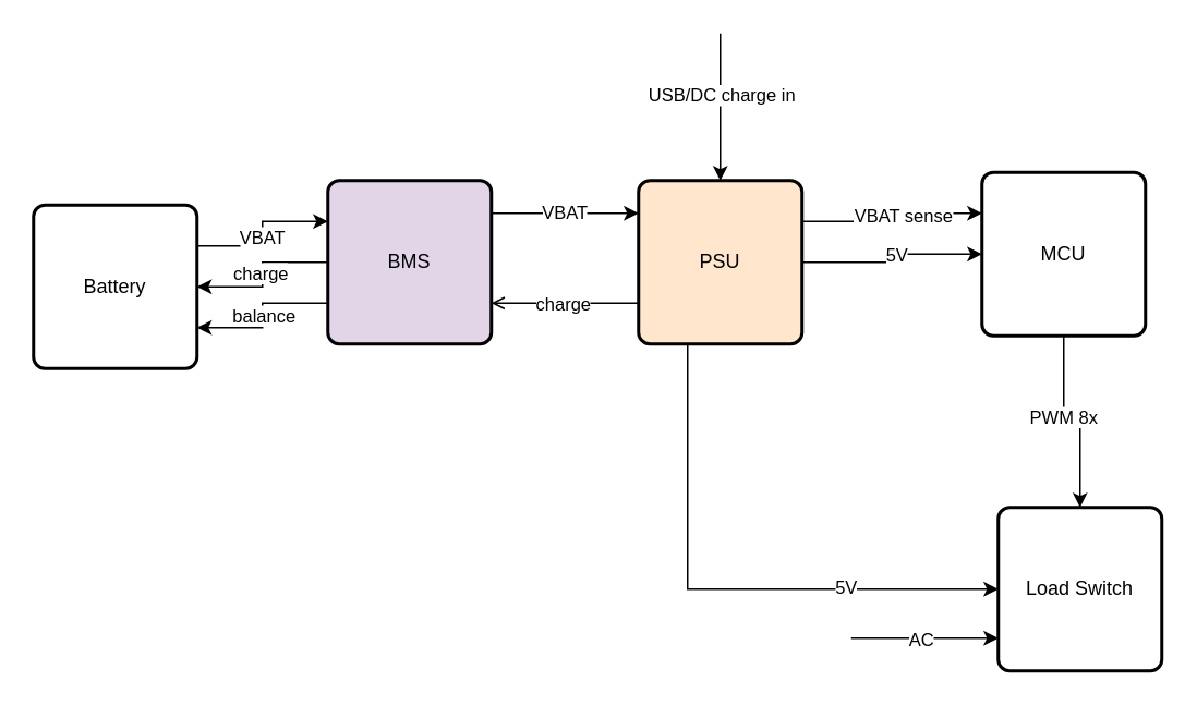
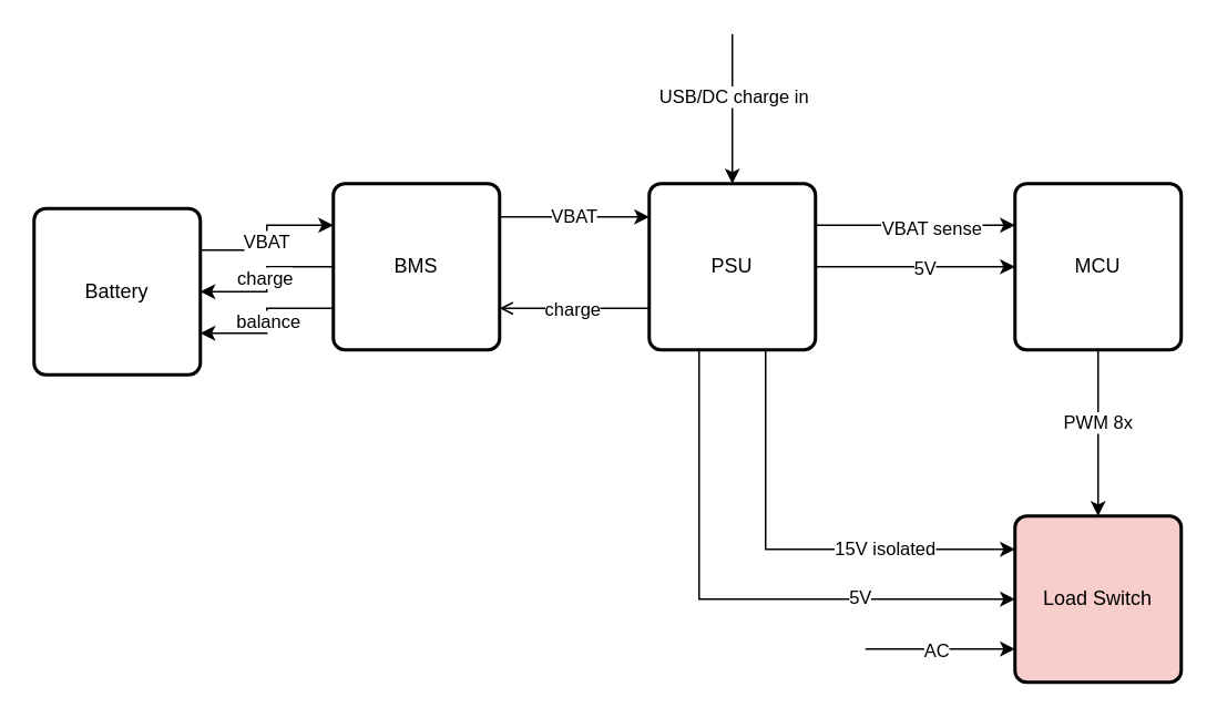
  <mxCell id="0" />
  <mxCell id="1" parent="0" />
  <mxCell id="2" style="edgeStyle=orthogonalEdgeStyle;rounded=0;orthogonalLoop=1;jettySize=auto;html=1;entryX=0.5;entryY=0;entryDx=0;entryDy=0;" parent="1" source="4" target="16" edge="1"><mxGeometry relative="1" as="geometry" /></mxCell>
  <mxCell id="3" value="PWM 8x" style="edgeLabel;html=1;align=center;verticalAlign=middle;resizable=0;points=[];" parent="2" vertex="1" connectable="0"><mxGeometry x="-0.143" y="-1" relative="1" as="geometry"><mxPoint as="offset" /></mxGeometry></mxCell>
- <mxCell id="4" value="MCU" style="rounded=1;whiteSpace=wrap;html=1;absoluteArcSize=1;arcSize=14;strokeWidth=2;" parent="1" vertex="1"><mxGeometry x="600" y="105" width="100" height="100" as="geometry" /></mxCell>
+ <mxCell id="4" value="MCU" style="rounded=1;whiteSpace=wrap;html=1;absoluteArcSize=1;arcSize=14;strokeWidth=2;" parent="1" vertex="1"><mxGeometry x="610" y="110" width="100" height="100" as="geometry" /></mxCell>
  <mxCell id="5" style="edgeStyle=orthogonalEdgeStyle;rounded=0;orthogonalLoop=1;jettySize=auto;html=1;entryX=0;entryY=0.5;entryDx=0;entryDy=0;" parent="1" source="13" target="4" edge="1"><mxGeometry relative="1" as="geometry" /></mxCell>
  <mxCell id="6" value="5V" style="edgeLabel;html=1;align=center;verticalAlign=middle;resizable=0;points=[];" parent="5" vertex="1" connectable="0"><mxGeometry x="0.083" relative="1" as="geometry"><mxPoint as="offset" /></mxGeometry></mxCell>
  <mxCell id="7" style="edgeStyle=orthogonalEdgeStyle;rounded=0;orthogonalLoop=1;jettySize=auto;html=1;exitX=1;exitY=0.25;exitDx=0;exitDy=0;entryX=0;entryY=0.25;entryDx=0;entryDy=0;" parent="1" source="13" target="4" edge="1"><mxGeometry relative="1" as="geometry" /></mxCell>
  <mxCell id="8" value="VBAT sense" style="edgeLabel;html=1;align=center;verticalAlign=middle;resizable=0;points=[];" parent="7" vertex="1" connectable="0"><mxGeometry x="0.152" y="-1" relative="1" as="geometry"><mxPoint as="offset" /></mxGeometry></mxCell>
+ <mxCell id="9" style="edgeStyle=orthogonalEdgeStyle;rounded=0;orthogonalLoop=1;jettySize=auto;html=1;exitX=0.5;exitY=1;exitDx=0;exitDy=0;" parent="1" source="13" target="16" edge="1"><mxGeometry relative="1" as="geometry"><Array as="points"><mxPoint x="460" y="210" /><mxPoint x="460" y="330" /></Array></mxGeometry></mxCell>
+ <mxCell id="10" value="15V isolated" style="edgeLabel;html=1;align=center;verticalAlign=middle;resizable=0;points=[];" parent="9" vertex="1" connectable="0"><mxGeometry x="0.381" y="1" relative="1" as="geometry"><mxPoint x="11" as="offset" /></mxGeometry></mxCell>
  <mxCell id="11" style="edgeStyle=orthogonalEdgeStyle;rounded=0;orthogonalLoop=1;jettySize=auto;html=1;exitX=0;exitY=0.75;exitDx=0;exitDy=0;entryX=1;entryY=0.75;entryDx=0;entryDy=0;endArrow=open;" parent="1" source="13" target="23" edge="1"><mxGeometry relative="1" as="geometry" /></mxCell>
  <mxCell id="12" value="charge" style="edgeLabel;html=1;align=center;verticalAlign=middle;resizable=0;points=[];" parent="11" vertex="1" connectable="0"><mxGeometry x="0.038" relative="1" as="geometry"><mxPoint as="offset" /></mxGeometry></mxCell>
- <mxCell id="13" value="PSU" style="rounded=1;whiteSpace=wrap;html=1;absoluteArcSize=1;arcSize=14;strokeWidth=2;fillColor=#ffe6cc;" parent="1" vertex="1"><mxGeometry x="390" y="110" width="100" height="100" as="geometry" /></mxCell>
+ <mxCell id="13" value="PSU" style="rounded=1;whiteSpace=wrap;html=1;absoluteArcSize=1;arcSize=14;strokeWidth=2;" parent="1" vertex="1"><mxGeometry x="390" y="110" width="100" height="100" as="geometry" /></mxCell>
  <mxCell id="14" style="edgeStyle=orthogonalEdgeStyle;rounded=0;orthogonalLoop=1;jettySize=auto;html=1;flowAnimation=0;shadow=0;entryX=0;entryY=0.5;entryDx=0;entryDy=0;" parent="1" edge="1"><mxGeometry relative="1" as="geometry"><mxPoint x="520" y="390" as="sourcePoint" /><Array as="points"><mxPoint x="570" y="390" /><mxPoint x="570" y="390" /></Array><mxPoint x="610" y="390" as="targetPoint" /></mxGeometry></mxCell>
  <mxCell id="15" value="AC" style="edgeLabel;html=1;align=center;verticalAlign=middle;resizable=0;points=[];" parent="14" vertex="1" connectable="0"><mxGeometry x="-0.067" relative="1" as="geometry"><mxPoint as="offset" /></mxGeometry></mxCell>
- <mxCell id="16" value="Load Switch" style="rounded=1;whiteSpace=wrap;html=1;absoluteArcSize=1;arcSize=14;strokeWidth=2;" parent="1" vertex="1"><mxGeometry x="610" y="310" width="100" height="100" as="geometry" /></mxCell>
+ <mxCell id="16" value="Load Switch" style="rounded=1;whiteSpace=wrap;html=1;absoluteArcSize=1;arcSize=14;strokeWidth=2;fillColor=#f8cecc;" parent="1" vertex="1"><mxGeometry x="610" y="310" width="100" height="100" as="geometry" /></mxCell>
  <mxCell id="17" style="edgeStyle=orthogonalEdgeStyle;rounded=0;orthogonalLoop=1;jettySize=auto;html=1;entryX=0;entryY=0.5;entryDx=0;entryDy=0;endArrow=classic;endFill=1;" parent="1" edge="1"><mxGeometry relative="1" as="geometry"><mxPoint x="300" y="130" as="sourcePoint" /><mxPoint x="390" y="130" as="targetPoint" /></mxGeometry></mxCell>
  <mxCell id="18" value="VBAT" style="edgeLabel;html=1;align=center;verticalAlign=middle;resizable=0;points=[];" parent="17" vertex="1" connectable="0"><mxGeometry x="-0.015" y="1" relative="1" as="geometry"><mxPoint as="offset" /></mxGeometry></mxCell>
  <mxCell id="19" style="edgeStyle=orthogonalEdgeStyle;rounded=0;orthogonalLoop=1;jettySize=auto;html=1;entryX=1;entryY=0.5;entryDx=0;entryDy=0;" parent="1" source="23" target="28" edge="1"><mxGeometry relative="1" as="geometry" /></mxCell>
  <mxCell id="20" value="charge" style="edgeLabel;html=1;align=center;verticalAlign=middle;resizable=0;points=[];" parent="19" vertex="1" connectable="0"><mxGeometry x="-0.034" y="-2" relative="1" as="geometry"><mxPoint as="offset" /></mxGeometry></mxCell>
  <mxCell id="21" style="edgeStyle=orthogonalEdgeStyle;rounded=0;orthogonalLoop=1;jettySize=auto;html=1;exitX=0;exitY=0.75;exitDx=0;exitDy=0;entryX=1;entryY=0.75;entryDx=0;entryDy=0;" parent="1" source="23" target="28" edge="1"><mxGeometry relative="1" as="geometry" /></mxCell>
  <mxCell id="22" value="balance" style="edgeLabel;html=1;align=center;verticalAlign=middle;resizable=0;points=[];" parent="21" vertex="1" connectable="0"><mxGeometry x="-0.019" relative="1" as="geometry"><mxPoint as="offset" /></mxGeometry></mxCell>
- <mxCell id="23" value="BMS" style="rounded=1;whiteSpace=wrap;html=1;absoluteArcSize=1;arcSize=14;strokeWidth=2;fillColor=#e1d5e7;" parent="1" vertex="1"><mxGeometry x="200" y="110" width="100" height="100" as="geometry" /></mxCell>
+ <mxCell id="23" value="BMS" style="rounded=1;whiteSpace=wrap;html=1;absoluteArcSize=1;arcSize=14;strokeWidth=2;" parent="1" vertex="1"><mxGeometry x="200" y="110" width="100" height="100" as="geometry" /></mxCell>
  <mxCell id="24" style="edgeStyle=orthogonalEdgeStyle;rounded=0;orthogonalLoop=1;jettySize=auto;html=1;entryX=0;entryY=0.6;entryDx=0;entryDy=0;entryPerimeter=0;" parent="1" edge="1"><mxGeometry relative="1" as="geometry"><mxPoint x="430" y="210" as="sourcePoint" /><mxPoint x="610" y="360" as="targetPoint" /><Array as="points"><mxPoint x="420" y="210" /><mxPoint x="420" y="360" /></Array></mxGeometry></mxCell>
  <mxCell id="25" value="5V" style="edgeLabel;html=1;align=center;verticalAlign=middle;resizable=0;points=[];" parent="24" vertex="1" connectable="0"><mxGeometry x="0.344" y="2" relative="1" as="geometry"><mxPoint x="21" as="offset" /></mxGeometry></mxCell>
  <mxCell id="26" style="edgeStyle=orthogonalEdgeStyle;rounded=0;orthogonalLoop=1;jettySize=auto;html=1;exitX=1;exitY=0.25;exitDx=0;exitDy=0;entryX=0;entryY=0.25;entryDx=0;entryDy=0;" parent="1" source="28" target="23" edge="1"><mxGeometry relative="1" as="geometry" /></mxCell>
  <mxCell id="27" value="VBAT" style="edgeLabel;html=1;align=center;verticalAlign=middle;resizable=0;points=[];" parent="26" vertex="1" connectable="0"><mxGeometry x="-0.024" y="1" relative="1" as="geometry"><mxPoint as="offset" /></mxGeometry></mxCell>
  <mxCell id="28" value="Battery" style="rounded=1;whiteSpace=wrap;html=1;absoluteArcSize=1;arcSize=14;strokeWidth=2;" parent="1" vertex="1"><mxGeometry x="20" y="125" width="100" height="100" as="geometry" /></mxCell>
  <mxCell id="29" value="" style="endArrow=classic;html=1;rounded=0;entryX=0.5;entryY=0;entryDx=0;entryDy=0;" edge="1" parent="1" target="13"><mxGeometry width="50" height="50" relative="1" as="geometry"><mxPoint x="440" y="20" as="sourcePoint" /><mxPoint x="465" y="-30" as="targetPoint" /></mxGeometry></mxCell>
  <mxCell id="30" value="USB/DC charge in" style="edgeLabel;html=1;align=center;verticalAlign=middle;resizable=0;points=[];" vertex="1" connectable="0" parent="29"><mxGeometry x="-0.186" relative="1" as="geometry"><mxPoint as="offset" /></mxGeometry></mxCell>
